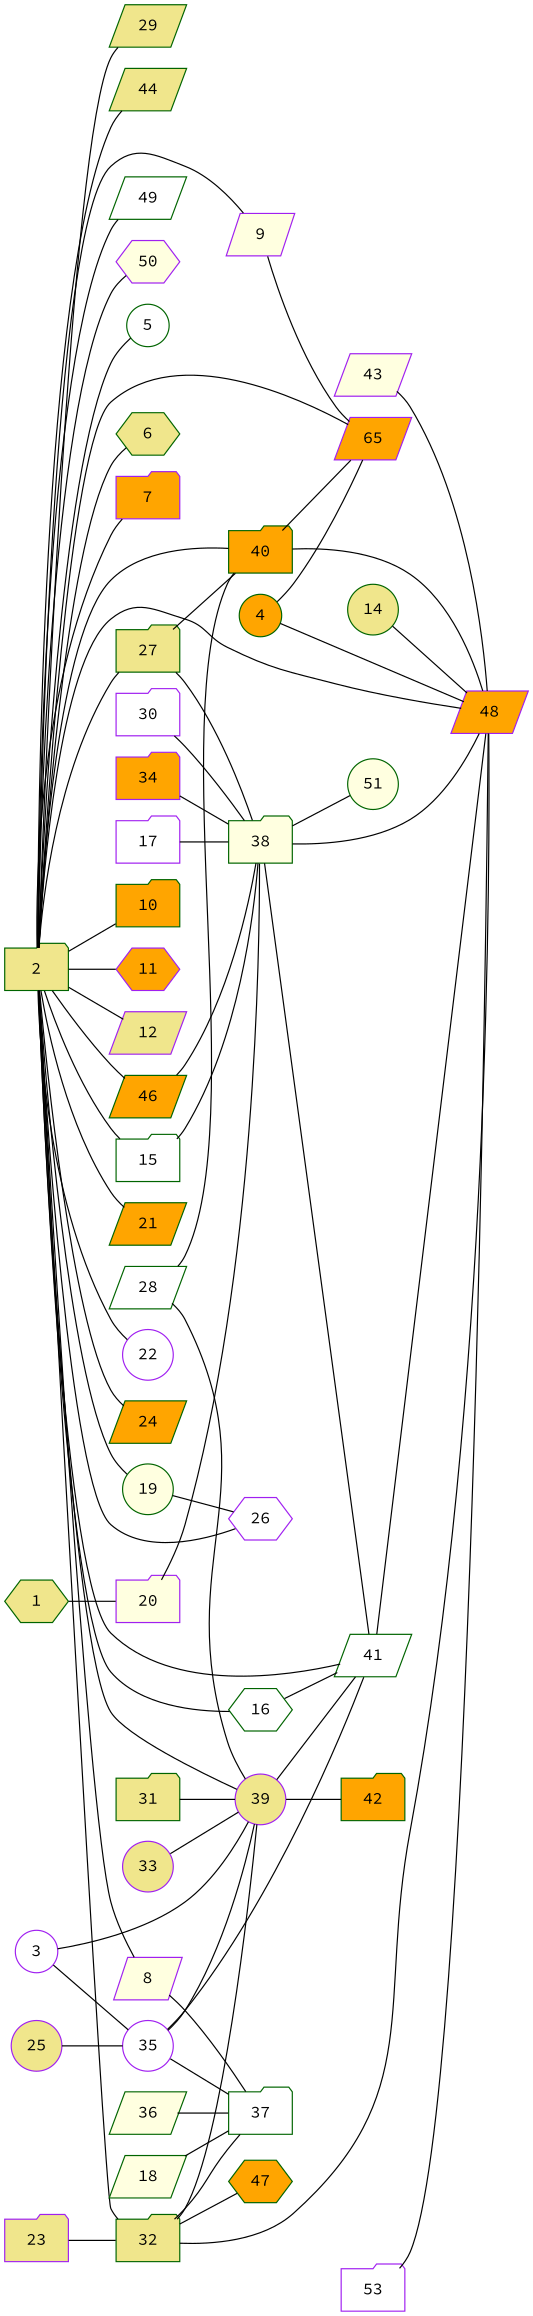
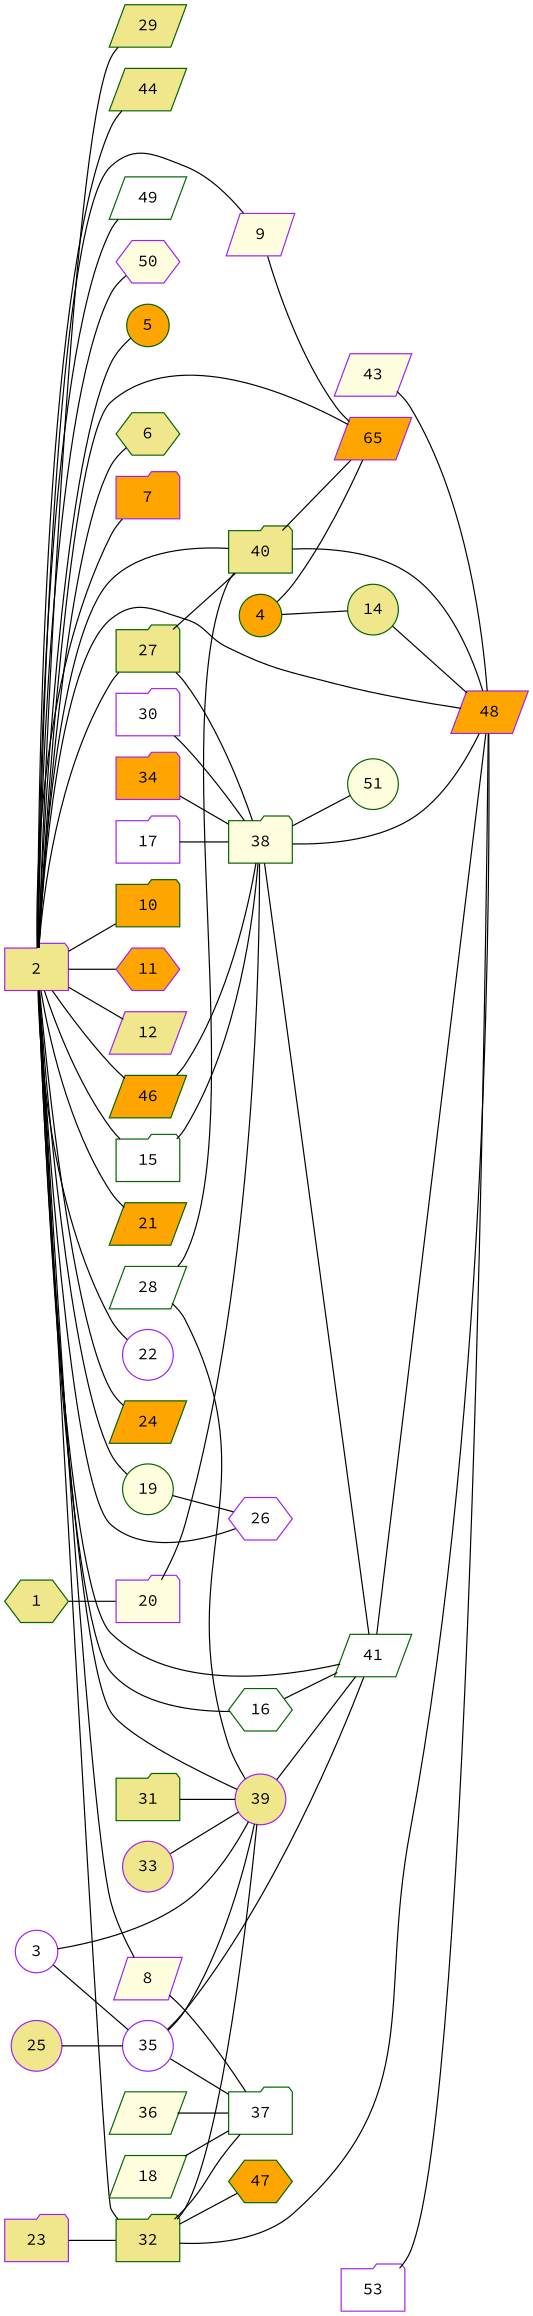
  graph {
    fontname="Source Code Pro"
    rankdir=LR
    node [color=darkgreen fillcolor=khaki fontname="Source Code Pro" shape=folder style=filled]
    edge [fontname="Source Code Pro" weight=1.0]
    1 [shape=hexagon]
    20 [color=purple fillcolor=lightyellow]
    38 [fillcolor=lightyellow]
-   2
-   5 [fillcolor=white shape=circle]
+   2 [color=purple]
+   5 [fillcolor=orange shape=circle]
    6 [shape=hexagon]
    7 [color=purple fillcolor=orange]
    8 [color=purple fillcolor=lightyellow shape=parallelogram]
    9 [color=purple fillcolor=lightyellow shape=parallelogram]
    10 [fillcolor=orange]
    11 [color=purple fillcolor=orange shape=hexagon]
    12 [color=purple shape=parallelogram]
    15 [fillcolor=white]
    16 [fillcolor=white shape=hexagon]
    19 [fillcolor=lightyellow shape=circle]
    21 [fillcolor=orange shape=parallelogram]
    22 [color=purple fillcolor=white shape=circle]
    24 [fillcolor=orange shape=parallelogram]
    26 [color=purple fillcolor=white shape=hexagon]
    27
    29 [shape=parallelogram]
    32
    39 [color=purple shape=circle]
-   40 [fillcolor=orange]
+   40
    41 [fillcolor=white shape=parallelogram]
    44 [shape=parallelogram]
    n27 [color=purple fillcolor=orange label=65 shape=parallelogram]
    46 [fillcolor=orange shape=parallelogram]
    48 [color=purple fillcolor=orange shape=parallelogram]
    49 [fillcolor=white shape=parallelogram]
    50 [color=purple fillcolor=lightyellow shape=hexagon]
    37 [fillcolor=white]
    47 [fillcolor=orange shape=hexagon]
    51 [fillcolor=lightyellow shape=circle]
-   42 [fillcolor=orange]
    3 [color=purple fillcolor=white shape=circle]
    35 [color=purple fillcolor=white shape=circle]
    4 [fillcolor=orange shape=circle]
    n39 [color=purple fillcolor=white label=53]
    14 [shape=circle]
    17 [color=purple fillcolor=white]
    18 [fillcolor=lightyellow shape=parallelogram]
    23 [color=purple]
    25 [color=purple shape=circle]
    28 [fillcolor=white shape=parallelogram]
    30 [color=purple fillcolor=white]
    31
    33 [color=purple shape=circle]
    34 [color=purple fillcolor=orange]
    36 [fillcolor=lightyellow shape=parallelogram]
    43 [color=purple fillcolor=lightyellow shape=parallelogram]
    1 -- 20
    20 -- 38
    38 -- 41
    38 -- 48
    38 -- 51
    2 -- 5
    2 -- 6
    2 -- 7
    2 -- 8
    2 -- 9
    2 -- 10
    2 -- 11
    2 -- 12
    2 -- 15
    2 -- 16
    2 -- 19
    2 -- 21
    2 -- 22
    2 -- 24
    2 -- 26
    2 -- 27
    2 -- 29
    2 -- 32
    2 -- 39 [weight=2.0]
    2 -- 40
    2 -- 41
    2 -- 44
    2 -- n27 [weight=2.0]
    2 -- 46
    2 -- 48
    2 -- 49
    2 -- 50
    8 -- 37
    9 -- n27
    15 -- 38
    16 -- 41
    19 -- 26
    27 -- 38
    27 -- 40
    32 -- 39
    32 -- 48
    32 -- 37
    32 -- 47
    39 -- 41
-   39 -- 42
    40 -- n27
    40 -- 48
    41 -- 48 [weight=2.0]
    46 -- 38
    3 -- 39
    3 -- 35
    35 -- 39
    35 -- 41
    35 -- 37
    4 -- n27
-   4 -- 48
+   4 -- 14
    n39 -- 48
    14 -- 48 [weight=2.0]
    17 -- 38
    18 -- 37
    23 -- 32
    25 -- 35
    28 -- 39
    28 -- 40
    30 -- 38
    31 -- 39
    33 -- 39
    34 -- 38
    36 -- 37
    43 -- 48
  }
